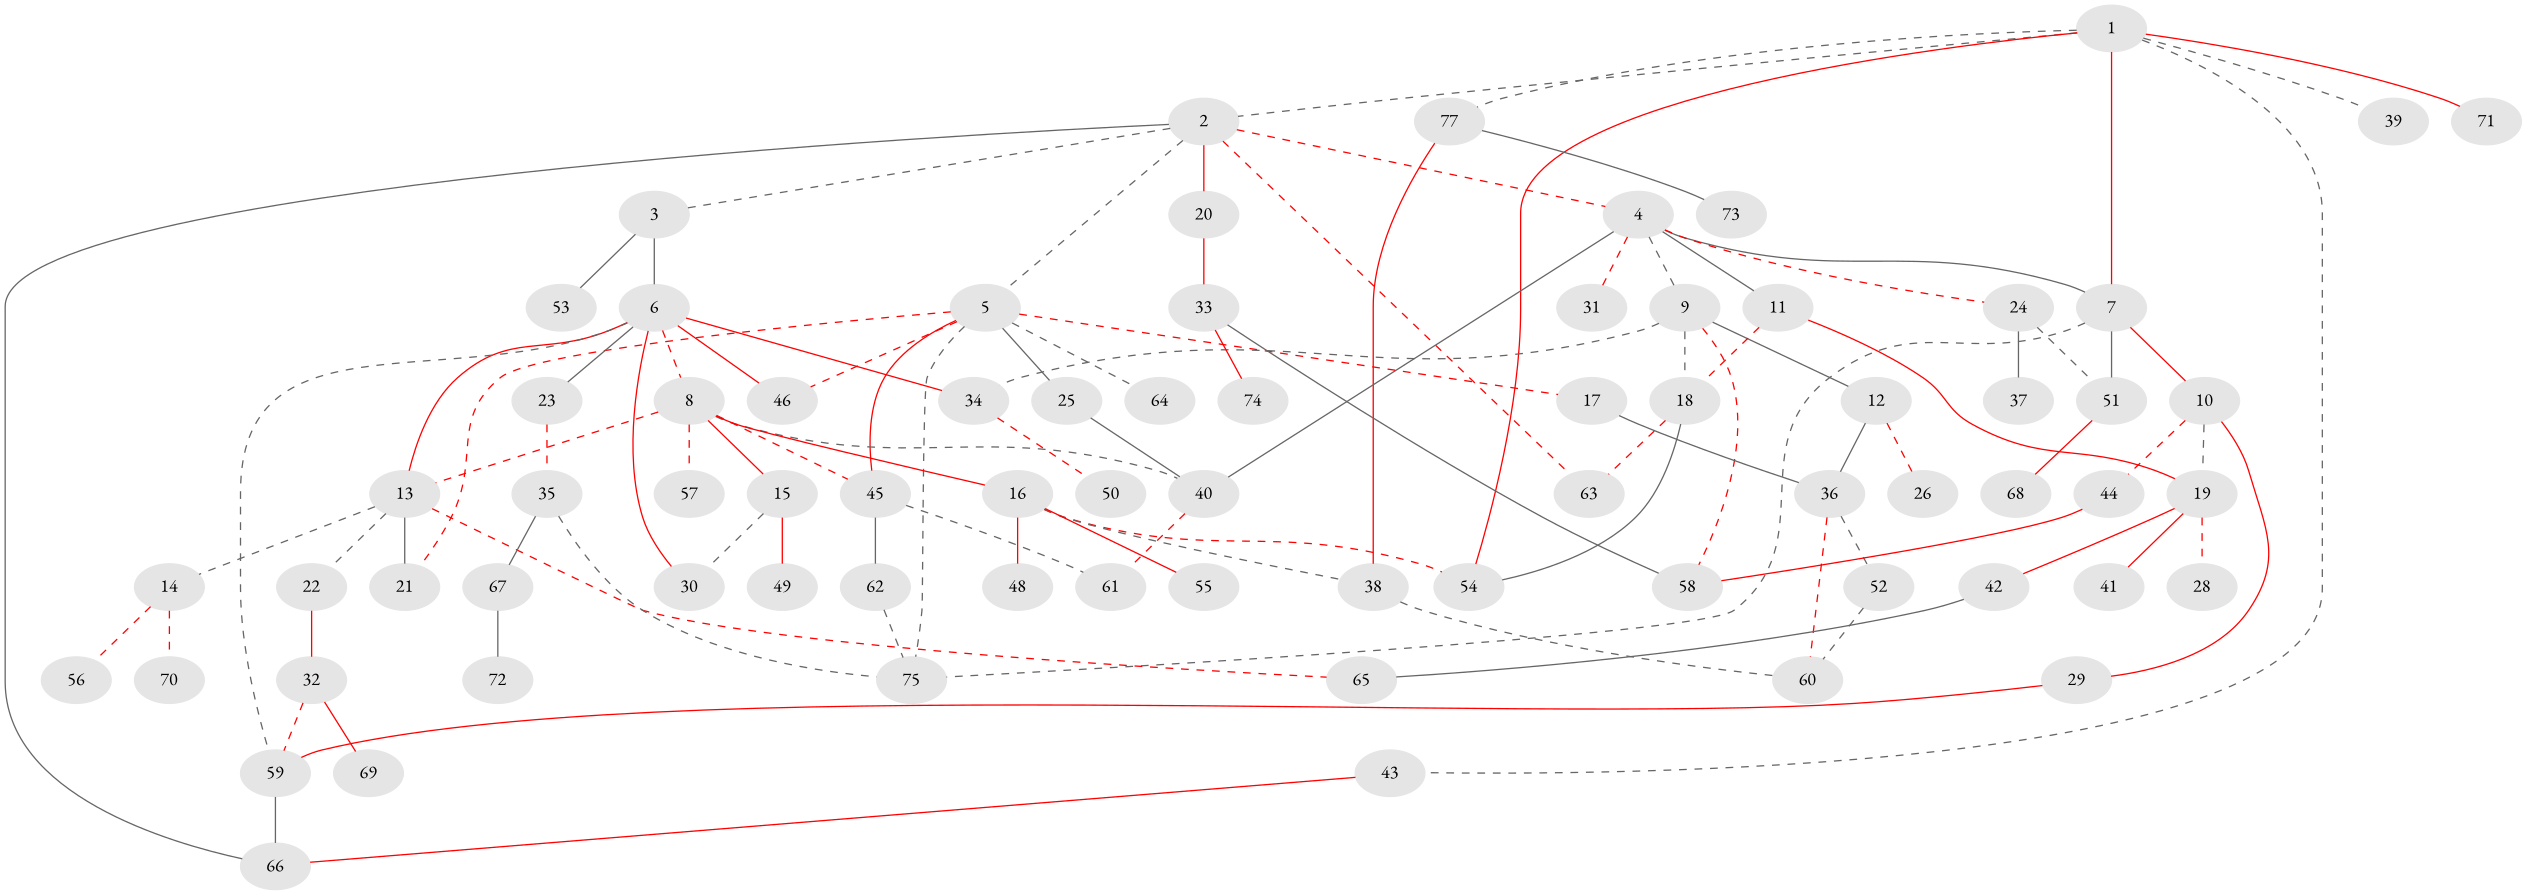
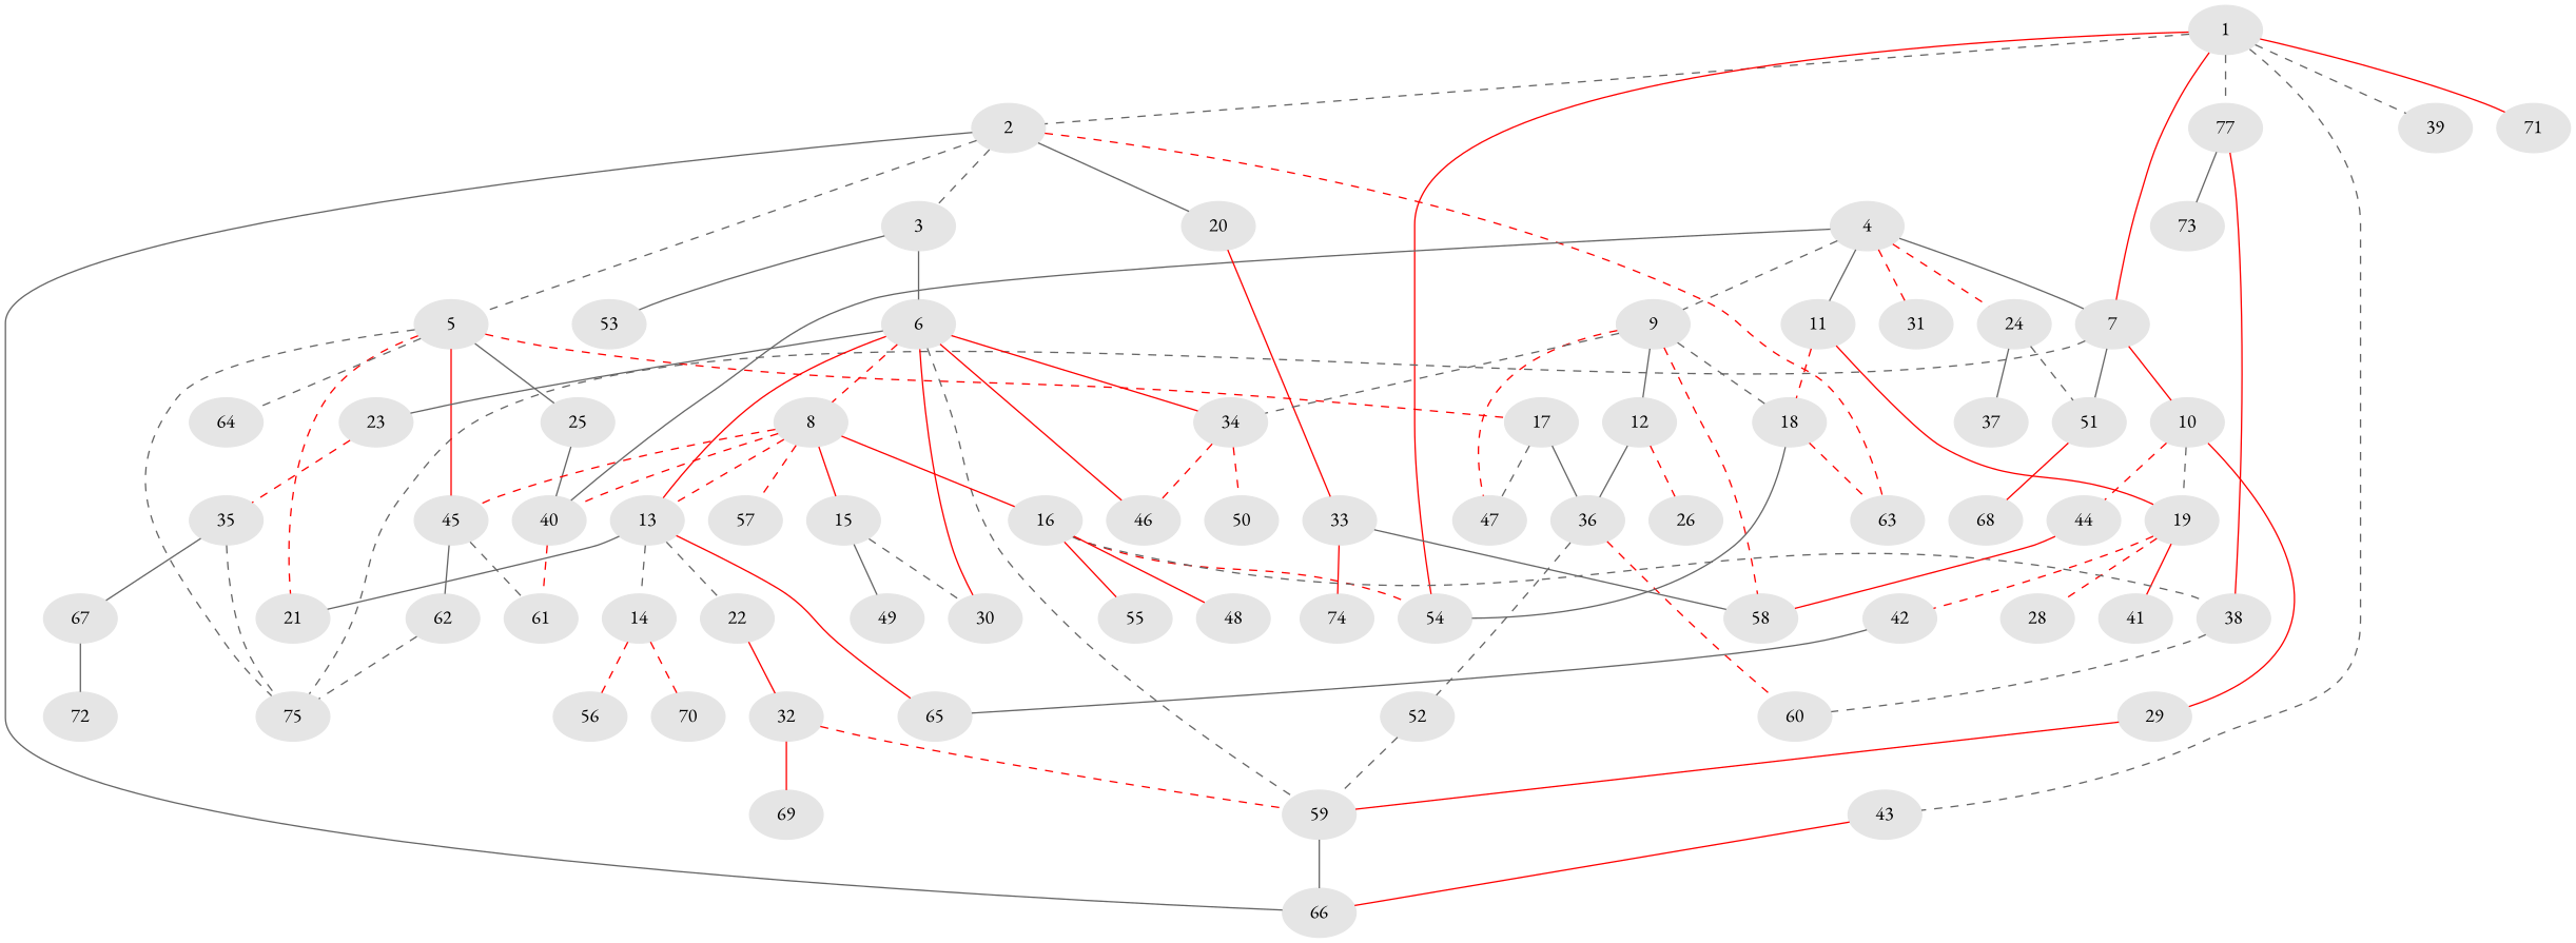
  graph {
    fontname="EB Garamond"
    node [color=gray90 fontname="EB Garamond" style=filled]
    edge [color=red fontname="EB Garamond" style=dashed]
    1
    2
    7
    n4 [label=77]
    39
    43
    54
    71
    3
    4
    5
    20
    63
    66
    75
    10
    51
    38
    73
    6
    53
    9
    11
    24
    31
    40
    17
    21
    25
    45
    64
+   47
    36
    33
    8
    13
    23
    30
    34
    46
    59
    12
    18
    58
    19
    37
    61
    62
    15
    16
    57
    14
    22
    65
    35
    50
    29
    44
    68
    49
    48
    55
    26
    28
    41
    42
    52
    60
    56
    70
    32
    74
    69
    67
    72
    1 -- 2 [color=gray40]
    1 -- 7 [style=solid]
    1 -- n4 [color=gray40]
    1 -- 39 [color=gray40]
    1 -- 43 [color=gray40]
    1 -- 54 [style=solid]
    1 -- 71 [style=solid]
    2 -- 3 [color=gray40]
-   2 -- 4
    2 -- 5 [color=gray40]
-   2 -- 20 [style=solid]
+   2 -- 20 [color=gray40 style=solid]
    2 -- 63
    2 -- 66 [color=gray40 style=solid]
    7 -- 75 [color=gray40]
    7 -- 10 [style=solid]
    7 -- 51 [color=gray40 style=solid]
    n4 -- 38 [style=solid]
    n4 -- 73 [color=gray40 style=solid]
    43 -- 66 [style=solid]
    3 -- 6 [color=gray40 style=solid]
    3 -- 53 [color=gray40 style=solid]
    4 -- 7 [color=gray40 style=solid]
    4 -- 9 [color=gray40]
    4 -- 11 [color=gray40 style=solid]
    4 -- 24
    4 -- 31
    4 -- 40 [color=gray40 style=solid]
    5 -- 75 [color=gray40]
    5 -- 17
    5 -- 21
    5 -- 25 [color=gray40 style=solid]
    5 -- 45 [style=solid]
    5 -- 64 [color=gray40]
    20 -- 33 [style=solid]
    10 -- 19 [color=gray40]
    10 -- 29 [style=solid]
    10 -- 44
    51 -- 68 [style=solid]
    38 -- 60 [color=gray40]
    6 -- 8
    6 -- 13 [style=solid]
    6 -- 23 [color=gray40 style=solid]
    6 -- 30 [style=solid]
    6 -- 34 [style=solid]
    6 -- 46 [style=solid]
    6 -- 59 [color=gray40]
+   9 -- 47
    9 -- 34 [color=gray40]
    9 -- 12 [color=gray40 style=solid]
    9 -- 18 [color=gray40]
    9 -- 58
    11 -- 18
    11 -- 19 [style=solid]
    24 -- 51 [color=gray40]
    24 -- 37 [color=gray40 style=solid]
    40 -- 61
+   17 -- 47 [color=gray40]
    17 -- 36 [color=gray40 style=solid]
    25 -- 40 [color=gray40 style=solid]
    45 -- 61 [color=gray40]
    45 -- 62 [color=gray40 style=solid]
    36 -- 52 [color=gray40]
    36 -- 60
    33 -- 58 [color=gray40 style=solid]
    33 -- 74 [style=solid]
-   8 -- 40 [color=gray40]
+   8 -- 40
    8 -- 45
    8 -- 13
    8 -- 15 [style=solid]
    8 -- 16 [style=solid]
    8 -- 57
    13 -- 21 [color=gray40 style=solid]
    13 -- 14 [color=gray40]
    13 -- 22 [color=gray40]
-   13 -- 65
+   13 -- 65 [style=solid]
    23 -- 35
-   5 -- 46
+   34 -- 46
    34 -- 50
    59 -- 66 [color=gray40 style=solid]
    12 -- 36 [color=gray40 style=solid]
    12 -- 26
    18 -- 54 [color=gray40 style=solid]
    18 -- 63
    19 -- 28
    19 -- 41 [style=solid]
-   19 -- 42 [style=solid]
+   19 -- 42
    62 -- 75 [color=gray40]
    15 -- 30 [color=gray40]
-   15 -- 49 [style=solid]
+   15 -- 49 [color=gray40 style=solid]
    16 -- 54
    16 -- 38 [color=gray40]
    16 -- 48 [style=solid]
    16 -- 55 [style=solid]
    14 -- 56
    14 -- 70
    22 -- 32 [style=solid]
    35 -- 75 [color=gray40]
    35 -- 67 [color=gray40 style=solid]
    29 -- 59 [style=solid]
    44 -- 58 [style=solid]
    42 -- 65 [color=gray40 style=solid]
-   52 -- 60 [color=gray40]
+   52 -- 59 [color=gray40]
    32 -- 59
    32 -- 69 [style=solid]
    67 -- 72 [color=gray40 style=solid]
  }
